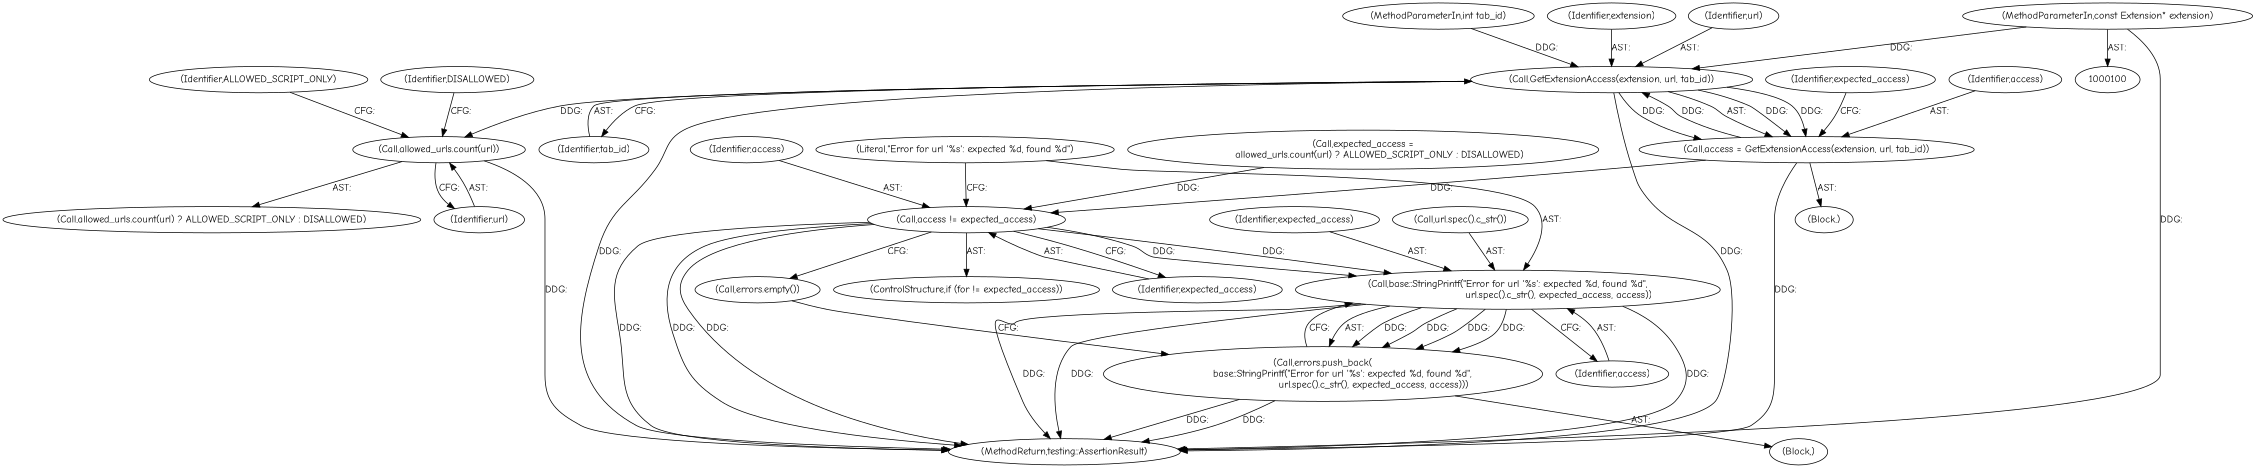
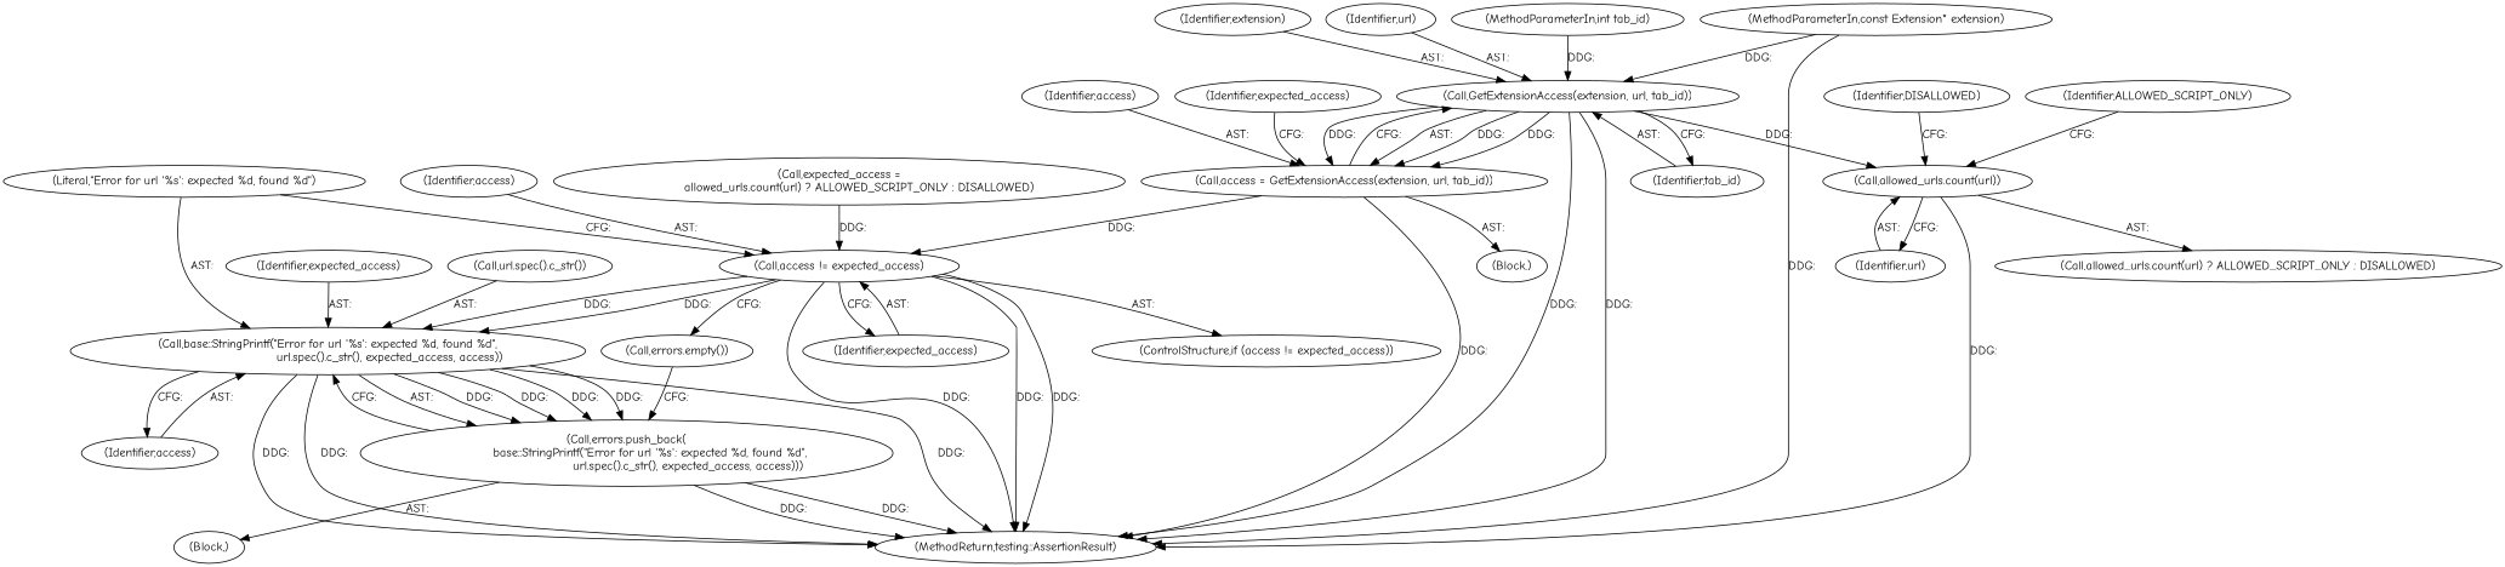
  digraph {
    fontname="Comic Neue"
    node [fontname="Comic Neue"]
    edge [fontname="Comic Neue"]
    n1 [label="(MethodParameterIn,const Extension* extension)"]
    n2 [label="(Call,GetExtensionAccess(extension, url, tab_id))"]
    n3 [label="(MethodReturn,testing::AssertionResult)"]
-   1000100
    n5 [label="(Call,access = GetExtensionAccess(extension, url, tab_id))"]
    n6 [label="(Call,allowed_urls.count(url))"]
    n7 [label="(Identifier,tab_id)"]
    n8 [label="(Call,access != expected_access)"]
    n9 [label="(Block,)"]
    n10 [label="(Identifier,url)"]
    n11 [label="(Call,allowed_urls.count(url) ? ALLOWED_SCRIPT_ONLY : DISALLOWED)"]
    n12 [label="(Call,base::StringPrintf(\"Error for url '%s': expected %d, found %d\",\n                               url.spec().c_str(), expected_access, access))"]
-   n13 [label="(ControlStructure,if (for != expected_access))"]
+   n13 [label="(ControlStructure,if (access != expected_access))"]
    n14 [label="(Identifier,expected_access)"]
    n15 [label="(Call,errors.empty())"]
    n16 [label="(Call,errors.push_back(\n            base::StringPrintf(\"Error for url '%s': expected %d, found %d\",\n                               url.spec().c_str(), expected_access, access)))"]
    n17 [label="(Identifier,access)"]
    n18 [label="(Block,)"]
    n19 [label="(Identifier,access)"]
    n20 [label="(Identifier,ALLOWED_SCRIPT_ONLY)"]
    n21 [label="(Identifier,expected_access)"]
    n22 [label="(Identifier,extension)"]
    n23 [label="(Literal,\"Error for url '%s': expected %d, found %d\")"]
    n24 [label="(Identifier,DISALLOWED)"]
    n25 [label="(Call,url.spec().c_str())"]
    n26 [label="(Identifier,url)"]
    n27 [label="(Identifier,expected_access)"]
    n28 [label="(Call,expected_access =\n          allowed_urls.count(url) ? ALLOWED_SCRIPT_ONLY : DISALLOWED)"]
    n29 [label="(MethodParameterIn,int tab_id)"]
    n30 [label="(Identifier,access)"]
    n1 -> n2 [label="DDG: "]
    n1 -> n3 [label="DDG: "]
-   n1 -> 1000100 [label="AST: "]
    n2 -> n3 [label="DDG: "]
    n2 -> n3 [label="DDG: "]
    n2 -> n5 [label="AST: "]
    n2 -> n5 [label="DDG: "]
    n2 -> n5 [label="DDG: "]
    n2 -> n5 [label="DDG: "]
    n2 -> n6 [label="DDG: "]
    n2 -> n7 [label="CFG: "]
-   n5 -> n2 [label="DDG: "]
+   n5 -> n2 [label="CFG: "]
    n5 -> n3 [label="DDG: "]
    n5 -> n8 [label="DDG: "]
    n5 -> n9 [label="AST: "]
    n6 -> n3 [label="DDG: "]
    n6 -> n10 [label="CFG: "]
    n6 -> n11 [label="AST: "]
    n7 -> n2 [label="AST: "]
    n8 -> n3 [label="DDG: "]
    n8 -> n3 [label="DDG: "]
    n8 -> n3 [label="DDG: "]
    n8 -> n12 [label="DDG: "]
    n8 -> n12 [label="DDG: "]
    n8 -> n13 [label="AST: "]
    n8 -> n14 [label="CFG: "]
    n8 -> n15 [label="CFG: "]
    n10 -> n6 [label="AST: "]
    n12 -> n3 [label="DDG: "]
    n12 -> n3 [label="DDG: "]
    n12 -> n3 [label="DDG: "]
    n12 -> n16 [label="AST: "]
    n12 -> n16 [label="DDG: "]
    n12 -> n16 [label="DDG: "]
    n12 -> n16 [label="DDG: "]
    n12 -> n16 [label="DDG: "]
    n12 -> n17 [label="CFG: "]
    n14 -> n8 [label="AST: "]
    n15 -> n16 [label="CFG: "]
    n16 -> n3 [label="DDG: "]
    n16 -> n3 [label="DDG: "]
    n16 -> n12 [label="CFG: "]
    n16 -> n18 [label="AST: "]
    n17 -> n12 [label="AST: "]
    n19 -> n8 [label="AST: "]
    n20 -> n6 [label="CFG: "]
    n21 -> n12 [label="AST: "]
    n22 -> n2 [label="AST: "]
    n23 -> n8 [label="CFG: "]
    n23 -> n12 [label="AST: "]
    n24 -> n6 [label="CFG: "]
    n25 -> n12 [label="AST: "]
    n26 -> n2 [label="AST: "]
    n27 -> n5 [label="CFG: "]
    n28 -> n8 [label="DDG: "]
    n29 -> n2 [label="DDG: "]
    n30 -> n5 [label="AST: "]
  }
